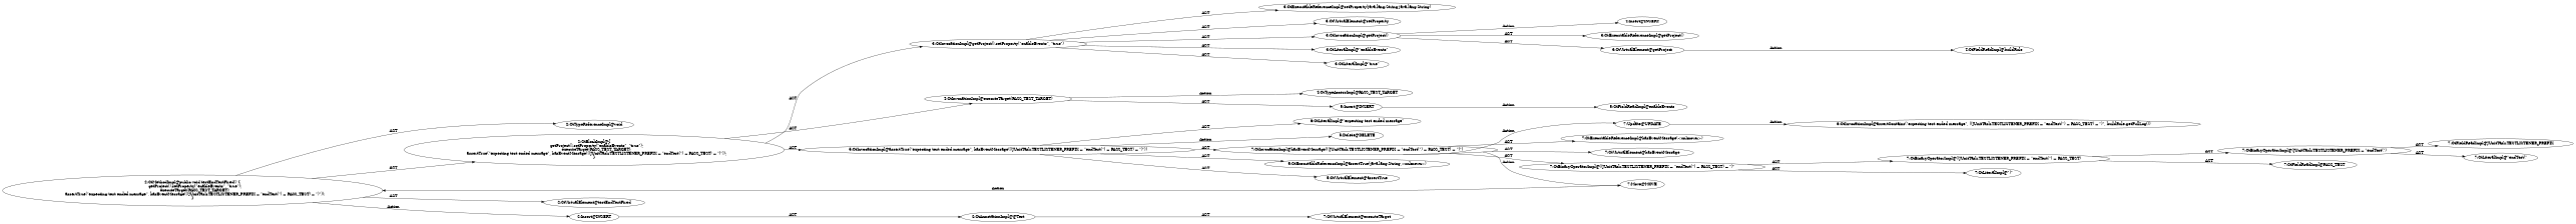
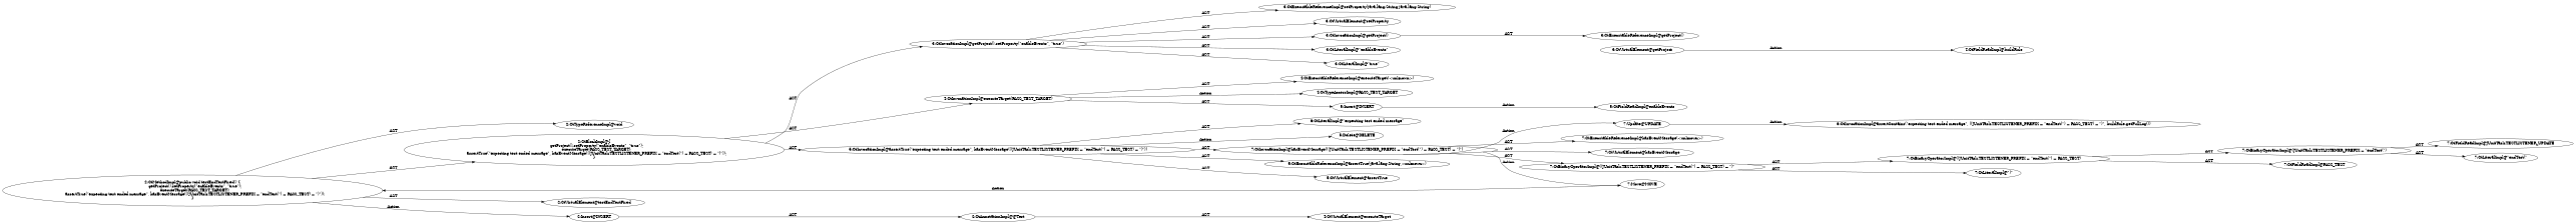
  digraph {
    rankdir=LR
    node [shape=ellipse]
    n1 [label="2:CtTypeReferenceImpl@void"]
    n2 [label="2:CtVirtualElement@testEndTestFired"]
    n3 [label="3:CtExecutableReferenceImpl@setProperty(java.lang.String,java.lang.String)"]
    n4 [label="3:CtVirtualElement@setProperty"]
    n5 [label="3:CtExecutableReferenceImpl@getProject()"]
    n6 [label="3:CtVirtualElement@getProject"]
    n7 [label="4:CtFieldReadImpl@buildRule"]
    n8 [label="3:CtInvocationImpl@getProject()"]
-   n9 [label="4:Insert@INSERT"]
    n10 [label="3:CtLiteralImpl@\"enableEvents\""]
    n11 [label="3:CtLiteralImpl@\"true\""]
    n12 [label="3:CtInvocationImpl@getProject().setProperty(\"enableEvents\", \"true\")"]
-   n14 [label="7:CtVirtualElement@executeTarget"]
+   n13 [label="4:CtExecutableReferenceImpl@executeTarget(<unknown>)"]
+   n14 [label="4:CtVirtualElement@executeTarget"]
    n15 [label="4:CtTypeAccessImpl@PASS_TEST_TARGET"]
    n16 [label="4:CtInvocationImpl@executeTarget(PASS_TEST_TARGET)"]
    n17 [label="5:Insert@INSERT"]
    n18 [label="5:CtFieldReadImpl@enableEvents"]
    n19 [label="5:CtExecutableReferenceImpl@assertTrue(java.lang.String,<unknown>)"]
    n20 [label="5:CtVirtualElement@assertTrue"]
    n21 [label="6:CtLiteralImpl@\"expecting test ended message\""]
    n22 [label="7:CtExecutableReferenceImpl@hasEventMessage(<unknown>)"]
    n23 [label="7:CtVirtualElement@hasEventMessage"]
-   n24 [label="7:CtFieldReadImpl@JUnitTask.TESTLISTENER_PREFIX"]
+   n24 [label="7:CtFieldReadImpl@JUnitTask.TESTLISTENER_UPDATE"]
    n25 [label="7:CtLiteralImpl@\"endTest(\""]
    n26 [label="7:CtBinaryOperatorImpl@(JUnitTask.TESTLISTENER_PREFIX + \"endTest(\")"]
    n27 [label="7:CtFieldReadImpl@PASS_TEST"]
    n28 [label="7:CtBinaryOperatorImpl@((JUnitTask.TESTLISTENER_PREFIX + \"endTest(\") + PASS_TEST)"]
    n29 [label="7:CtLiteralImpl@\")\""]
    n30 [label="7:CtBinaryOperatorImpl@((JUnitTask.TESTLISTENER_PREFIX + \"endTest(\") + PASS_TEST) + \")\""]
    n31 [label="7:CtInvocationImpl@hasEventMessage(((JUnitTask.TESTLISTENER_PREFIX + \"endTest(\") + PASS_TEST) + \")\")"]
    n32 [label="7:Update@UPDATE"]
    n33 [label="7:Move@MOVE"]
    n34 [label="6:CtInvocationImpl@assertContains(\"expecting test ended message\", ((JUnitTask.TESTLISTENER_PREFIX + \"endTest(\") + PASS_TEST) + \")\", buildRule.getFullLog())"]
    n35 [label="2:CtMethodImpl@public void testEndTestFired() \{\n    getProject().setProperty(\"enableEvents\", \"true\");\n    executeTarget(PASS_TEST_TARGET);\n    assertTrue(\"expecting test ended message\", hasEventMessage(((JUnitTask.TESTLISTENER_PREFIX + \"endTest(\") + PASS_TEST) + \")\"));\n\}"]
    n36 [label="5:CtInvocationImpl@assertTrue(\"expecting test ended message\", hasEventMessage(((JUnitTask.TESTLISTENER_PREFIX + \"endTest(\") + PASS_TEST) + \")\"))"]
    n37 [label="5:Delete@DELETE"]
    n38 [label="2:CtBlockImpl@\{\n    getProject().setProperty(\"enableEvents\", \"true\");\n    executeTarget(PASS_TEST_TARGET);\n    assertTrue(\"expecting test ended message\", hasEventMessage(((JUnitTask.TESTLISTENER_PREFIX + \"endTest(\") + PASS_TEST) + \")\"));\n\}"]
    n39 [label="2:Insert@INSERT"]
    n40 [label="2:CtAnnotationImpl@@Test"]
    n6 -> n7 [label=Action]
    n8 -> n5 [label=AST]
-   n8 -> n6 [label=AST]
-   n8 -> n9 [label=Action]
    n12 -> n3 [label=AST]
    n12 -> n4 [label=AST]
    n12 -> n8 [label=AST]
    n12 -> n10 [label=AST]
    n12 -> n11 [label=AST]
+   n16 -> n13 [label=AST]
    n16 -> n15 [label=Action]
    n16 -> n17 [label=AST]
    n17 -> n18 [label=Action]
    n26 -> n24 [label=AST]
    n26 -> n25 [label=AST]
    n28 -> n26 [label=AST]
    n28 -> n27 [label=AST]
    n30 -> n28 [label=AST]
    n30 -> n29 [label=AST]
    n31 -> n22 [label=AST]
    n31 -> n23 [label=AST]
    n31 -> n30 [label=AST]
    n31 -> n32 [label=Action]
    n31 -> n33 [label=Action]
    n32 -> n34 [label=Action]
    n33 -> n35 [label=Action]
    n35 -> n1 [label=AST]
    n35 -> n2 [label=AST]
    n35 -> n38 [label=AST]
    n35 -> n39 [label=Action]
    n36 -> n19 [label=AST]
    n36 -> n20 [label=AST]
    n36 -> n21 [label=AST]
    n36 -> n31 [label=AST]
    n36 -> n37 [label=Action]
    n38 -> n12 [label=AST]
    n38 -> n16 [label=AST]
    n38 -> n36 [label=AST]
    n39 -> n40 [label=AST]
    n40 -> n14 [label=AST]
  }
